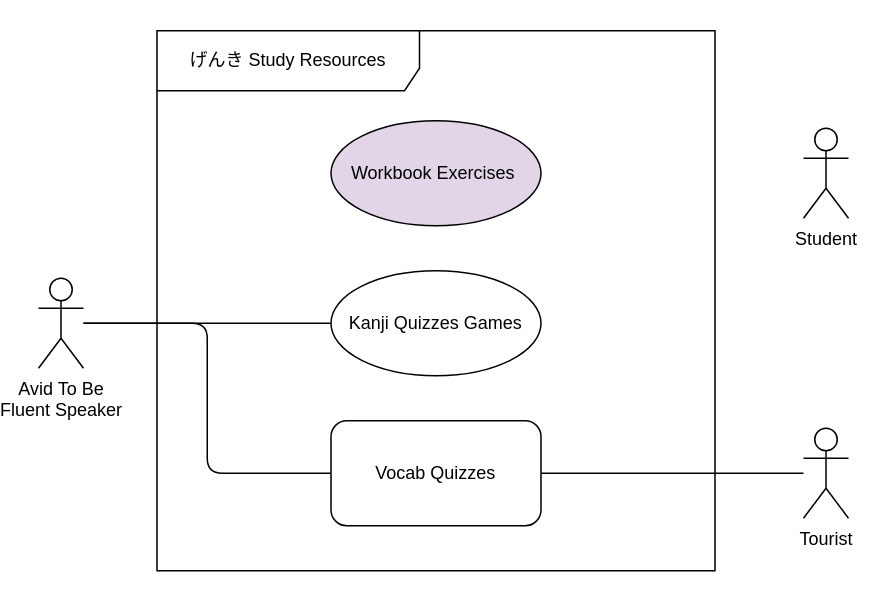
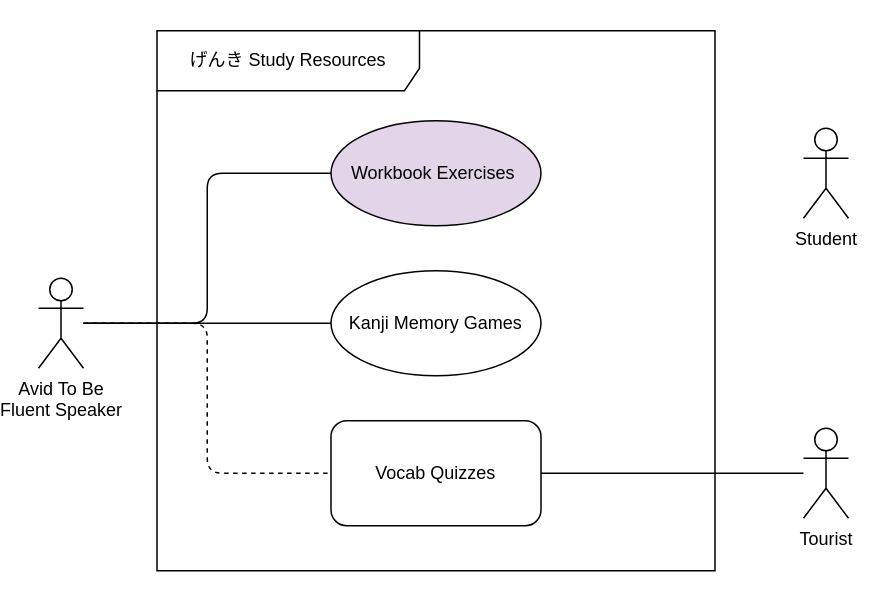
  <mxCell id="0" />
  <mxCell id="1" parent="0" />
  <mxCell id="2" value="げんき Study Resources" style="shape=umlFrame;whiteSpace=wrap;html=1;width=175;height=40;swimlaneFillColor=#ffffff;" parent="1" vertex="1"><mxGeometry x="99" y="20" width="372" height="360" as="geometry" /></mxCell>
  <mxCell id="3" value="Workbook Exercises&amp;nbsp;" style="ellipse;whiteSpace=wrap;html=1;fillColor=#e1d5e7;" parent="1" vertex="1"><mxGeometry x="215" y="80" width="140" height="70" as="geometry" /></mxCell>
  <mxCell id="4" value="Vocab Quizzes" style="whiteSpace=wrap;html=1;rounded=1;" parent="1" vertex="1"><mxGeometry x="215" y="280" width="140" height="70" as="geometry" /></mxCell>
  <mxCell id="5" value="Avid To Be &lt;br&gt;Fluent Speaker" style="shape=umlActor;verticalLabelPosition=bottom;verticalAlign=top;html=1;" parent="1" vertex="1"><mxGeometry x="20" y="185" width="30" height="60" as="geometry" /></mxCell>
  <mxCell id="6" value="Tourist" style="shape=umlActor;verticalLabelPosition=bottom;verticalAlign=top;html=1;" parent="1" vertex="1"><mxGeometry x="530" y="285" width="30" height="60" as="geometry" /></mxCell>
- <mxCell id="7" value="Kanji Quizzes Games" style="ellipse;whiteSpace=wrap;html=1;" parent="1" vertex="1"><mxGeometry x="215" y="180" width="140" height="70" as="geometry" /></mxCell>
+ <mxCell id="7" value="Kanji Memory Games" style="ellipse;whiteSpace=wrap;html=1;" parent="1" vertex="1"><mxGeometry x="215" y="180" width="140" height="70" as="geometry" /></mxCell>
+ <mxCell id="8" value="" style="endArrow=none;html=1;edgeStyle=orthogonalEdgeStyle;entryX=0;entryY=0.5;entryDx=0;entryDy=0;" parent="1" source="5" target="3" edge="1"><mxGeometry relative="1" as="geometry"><mxPoint x="70" y="170" as="sourcePoint" /><mxPoint x="230" y="170" as="targetPoint" /></mxGeometry></mxCell>
  <mxCell id="9" value="" style="endArrow=none;html=1;edgeStyle=orthogonalEdgeStyle;entryX=0;entryY=0.5;entryDx=0;entryDy=0;" parent="1" source="5" target="7" edge="1"><mxGeometry relative="1" as="geometry"><mxPoint x="80" y="250" as="sourcePoint" /><mxPoint x="215" y="215" as="targetPoint" /></mxGeometry></mxCell>
- <mxCell id="10" value="" style="endArrow=none;html=1;edgeStyle=orthogonalEdgeStyle;entryX=0;entryY=0.5;entryDx=0;entryDy=0;" parent="1" source="5" target="4" edge="1"><mxGeometry relative="1" as="geometry"><mxPoint x="90" y="260" as="sourcePoint" /><mxPoint x="210" y="315" as="targetPoint" /></mxGeometry></mxCell>
+ <mxCell id="10" value="" style="endArrow=none;html=1;edgeStyle=orthogonalEdgeStyle;entryX=0;entryY=0.5;entryDx=0;entryDy=0;dashed=1;" parent="1" source="5" target="4" edge="1"><mxGeometry relative="1" as="geometry"><mxPoint x="90" y="260" as="sourcePoint" /><mxPoint x="210" y="315" as="targetPoint" /></mxGeometry></mxCell>
  <mxCell id="11" value="" style="endArrow=none;html=1;edgeStyle=orthogonalEdgeStyle;" parent="1" source="4" target="6" edge="1"><mxGeometry relative="1" as="geometry"><mxPoint x="360" y="214.76" as="sourcePoint" /><mxPoint x="520" y="214.76" as="targetPoint" /></mxGeometry></mxCell>
  <mxCell id="12" value="Student" style="shape=umlActor;verticalLabelPosition=bottom;verticalAlign=top;html=1;" vertex="1" parent="1"><mxGeometry x="530" y="85" width="30" height="60" as="geometry" /></mxCell>
